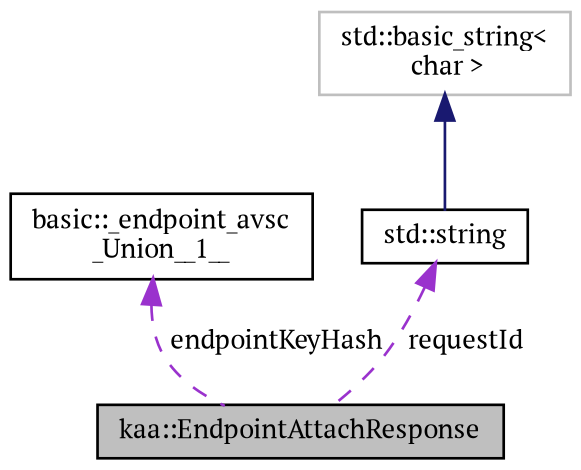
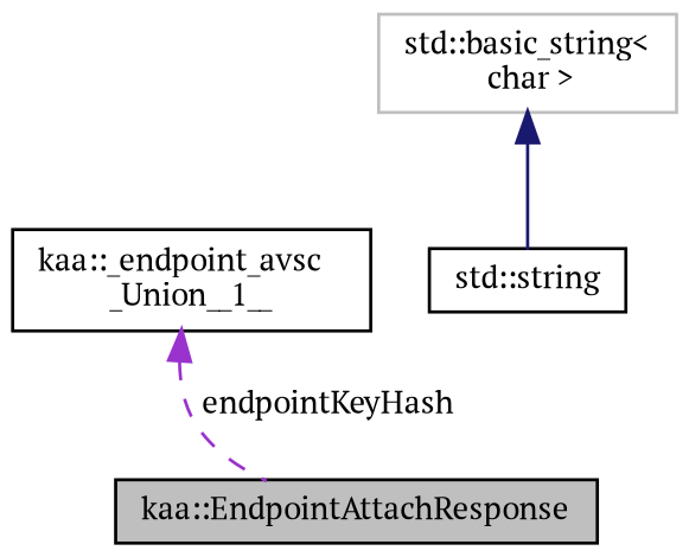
  digraph {
    fontname="PT Serif"
    node [color=black fontname="PT Serif" fontsize=10 shape=record]
    edge [color=darkorchid3 dir=back fontname="PT Serif" fontsize=10 labelfontname=FreeSans labelfontsize=10 style=dashed]
    n1 [fillcolor=grey75 fontcolor=black height=0.2 label="kaa::EndpointAttachResponse" style=filled width=0.4]
-   n2 [height=0.2 label="basic::_endpoint_avsc\l_Union__1__" width=0.4]
+   n2 [height=0.2 label="kaa::_endpoint_avsc\l_Union__1__" width=0.4]
    n3 [height=0.2 label="std::string" width=0.4]
    n4 [color=grey75 height=0.2 label="std::basic_string\<\l char \>" width=0.4]
    n2 -> n1 [label=" endpointKeyHash"]
-   n3 -> n1 [label=" requestId"]
    n4 -> n3 [color=midnightblue style=solid]
  }
